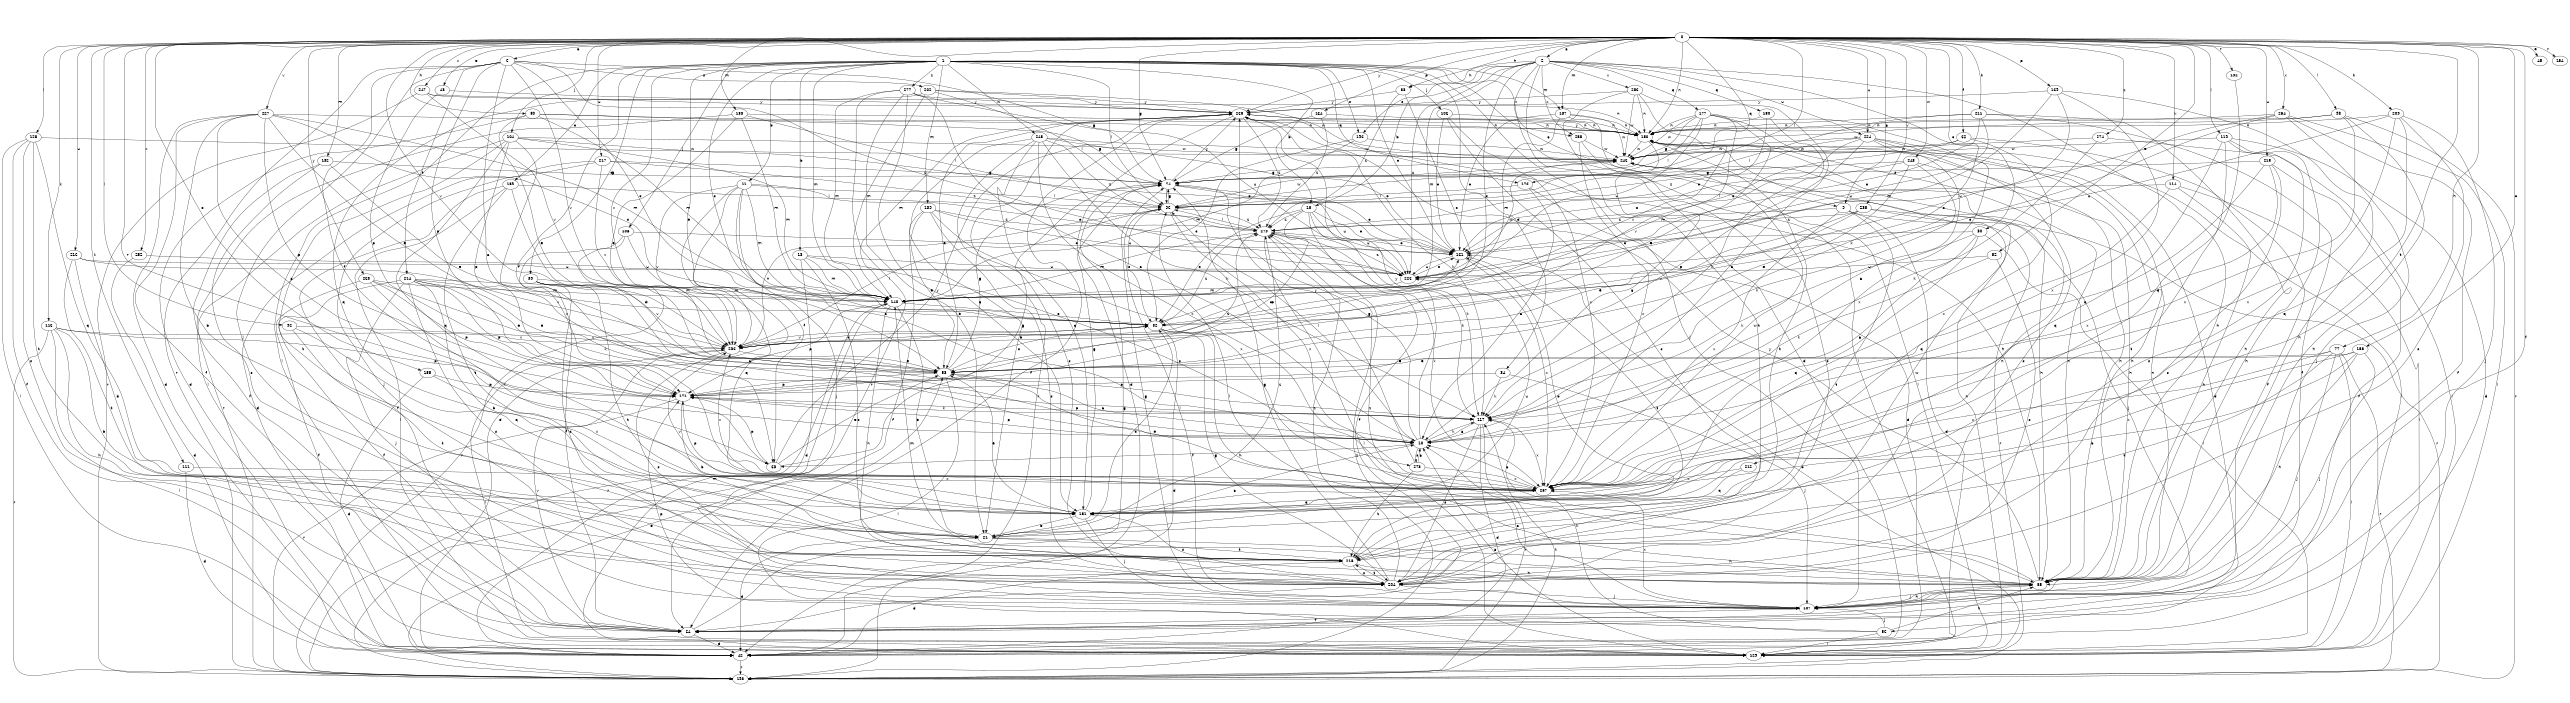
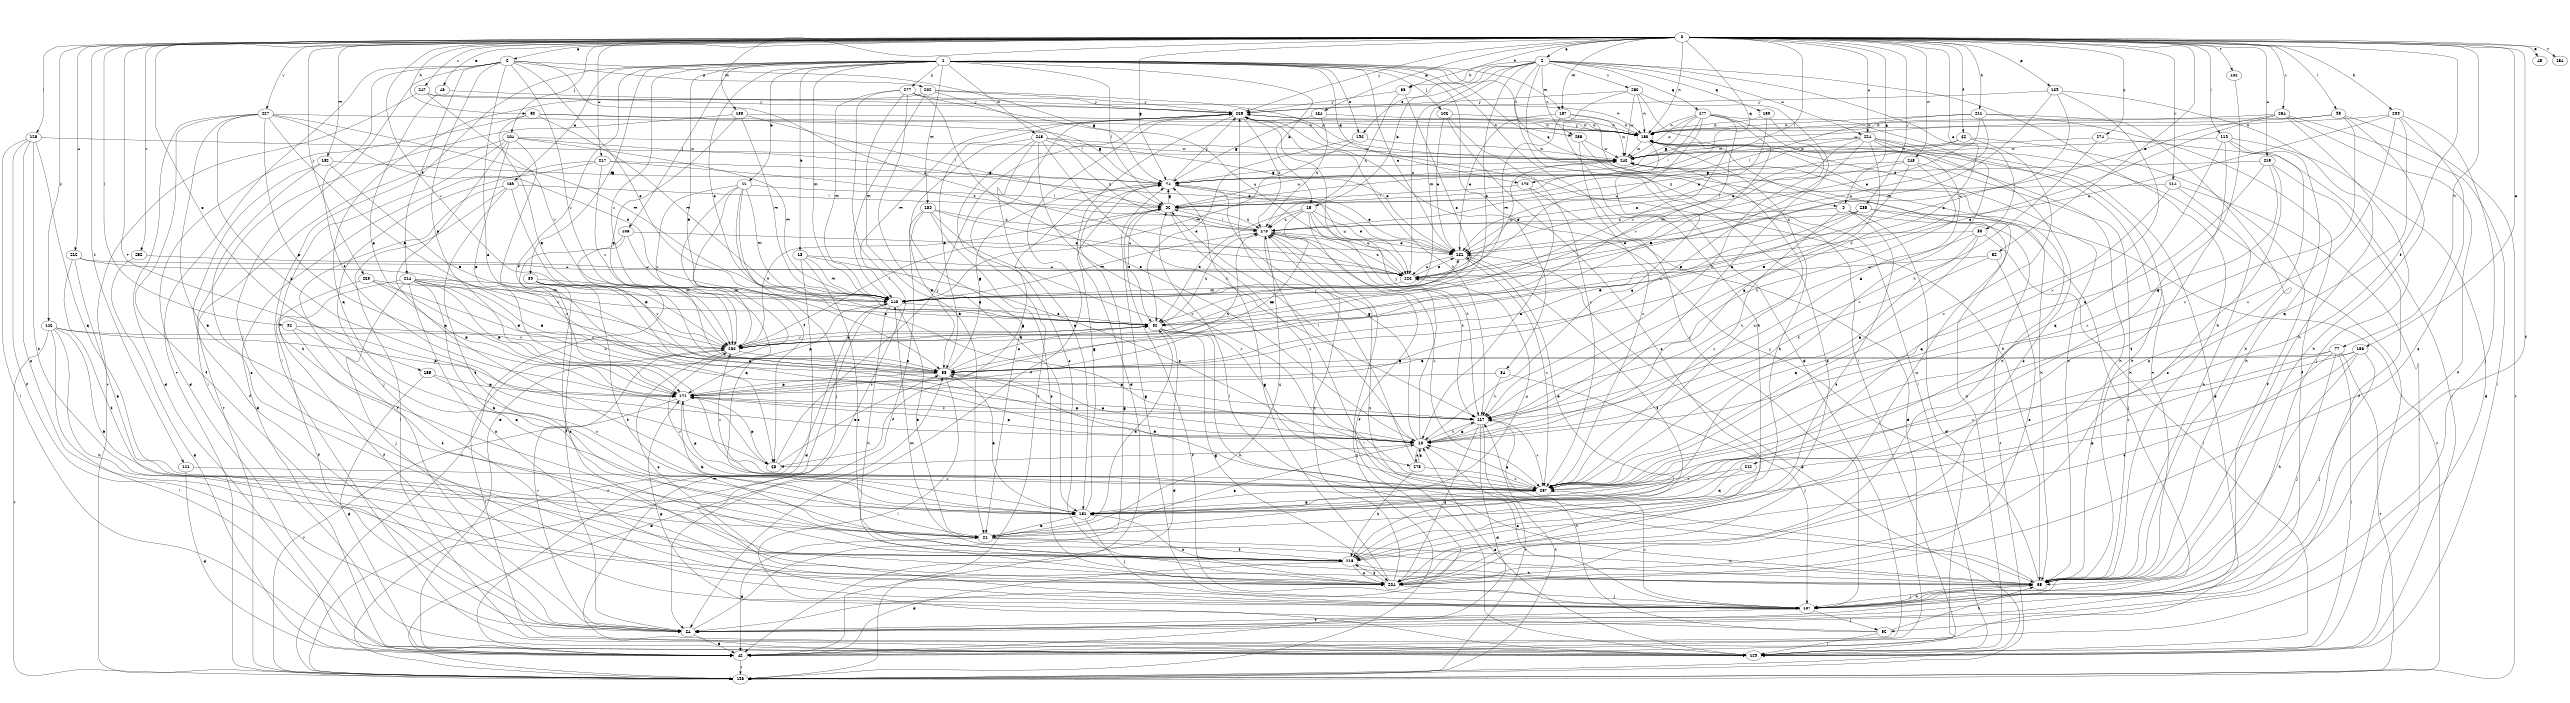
  strict digraph {
    fontname="DejaVu Sans"
    node [fontname="DejaVu Sans"]
    edge [fontname="DejaVu Sans"]
    0
    2
    6
    9
    30
    43
    45
    52
    56
    62
    63
    74
    77
    80
    83
    92
    93
    96
    104
    111
    114
    116
    119
    125
    132
    133
    137
    150
    155
    158
    164
    169
    176
    184
    192
    209
    211
    212
    216
    217
    218
    224
    227
    235
    236
    243
    247
    252
    254
    263
    268
    274
    18
    32
    129
    140
    196
    255
    42
    85
    117
    177
    180
    226
    256
    107
    10
    171
    193
    202
    214
    215
    257
    279
    161
    181
    204
    64
    246
    53
    21
    1
    11
    13
    34
    39
    105
    106
    139
    159
    245
    277
    n93 [label=273]
    0 -> 2 [label=a]
    0 -> 6 [label=a]
    0 -> 9 [label=a]
    0 -> 30 [label=c]
    0 -> 43 [label=e]
    0 -> 45 [label=e]
    0 -> 52 [label=e]
    0 -> 56 [label=f]
    0 -> 62 [label=f]
    0 -> 63 [label=r]
    0 -> 74 [label=g]
    0 -> 77 [label=h]
    0 -> 80 [label=h]
    0 -> 83 [label=h]
    0 -> 92 [label=i]
    0 -> 93 [label=i]
    0 -> 96 [label=i]
    0 -> 104 [label=j]
    0 -> 111 [label=k]
    0 -> 114 [label=k]
    0 -> 116 [label=k]
    0 -> 119 [label=l]
    0 -> 125 [label=l]
    0 -> 132 [label=m]
    0 -> 133 [label=m]
    0 -> 137 [label=m]
    0 -> 150 [label=n]
    0 -> 155 [label=o]
    0 -> 158 [label=o]
    0 -> 164 [label=p]
    0 -> 169 [label=p]
    0 -> 176 [label=q]
    0 -> 184 [label=r]
    0 -> 192 [label=r]
    0 -> 209 [label=t]
    0 -> 211 [label=t]
    0 -> 212 [label=t]
    0 -> 216 [label=u]
    0 -> 217 [label=u]
    0 -> 218 [label=u]
    0 -> 224 [label=u]
    0 -> 227 [label=v]
    0 -> 235 [label=v]
    0 -> 236 [label=v]
    0 -> 243 [label=w]
    0 -> 247 [label=x]
    0 -> 252 [label=x]
    0 -> 254 [label=x]
    0 -> 263 [label=y]
    0 -> 268 [label=y]
    0 -> 274 [label=z]
    2 -> 83 [label=h]
    2 -> 224 [label=u]
    2 -> 18 [label=b]
    2 -> 32 [label=c]
    2 -> 129 [label=l]
    2 -> 140 [label=m]
    2 -> 196 [label=s]
    2 -> 255 [label=x]
    2 -> 42 [label=d]
    2 -> 85 [label=h]
    2 -> 117 [label=k]
    2 -> 177 [label=q]
    2 -> 180 [label=q]
    2 -> 226 [label=u]
    2 -> 256 [label=x]
    6 -> 63 [label=f]
    6 -> 74 [label=g]
    6 -> 236 [label=v]
    6 -> 32 [label=c]
    6 -> 226 [label=u]
    6 -> 107 [label=j]
    6 -> 10 [label=a]
    6 -> 171 [label=p]
    6 -> 193 [label=r]
    6 -> 202 [label=s]
    6 -> 214 [label=t]
    9 -> 42 [label=d]
    9 -> 193 [label=r]
    9 -> 215 [label=t]
    9 -> 257 [label=x]
    9 -> 279 [label=z]
    30 -> 129 [label=l]
    30 -> 117 [label=k]
    30 -> 10 [label=a]
    30 -> 161 [label=o]
    30 -> 181 [label=q]
    43 -> 268 [label=y]
    43 -> 171 [label=p]
    52 -> 117 [label=k]
    52 -> 226 [label=u]
    52 -> 204 [label=s]
    56 -> 129 [label=l]
    56 -> 85 [label=h]
    56 -> 117 [label=k]
-   56 -> 107 [label=j]
+   107 -> 56 [label=j]
    56 -> 171 [label=p]
    62 -> 257 [label=x]
    62 -> 161 [label=o]
    62 -> 64 [label=f]
    62 -> 246 [label=w]
    63 -> 74 [label=g]
    63 -> 268 [label=y]
    63 -> 171 [label=p]
    63 -> 53 [label=e]
-   74 -> 96 [label=i]
    74 -> 268 [label=y]
    74 -> 226 [label=u]
    74 -> 161 [label=o]
    77 -> 129 [label=l]
    77 -> 107 [label=j]
    77 -> 193 [label=r]
    77 -> 215 [label=t]
    77 -> 257 [label=x]
    77 -> 53 [label=e]
    80 -> 74 [label=g]
    80 -> 150 [label=n]
    80 -> 140 [label=m]
    80 -> 42 [label=d]
    80 -> 53 [label=e]
    83 -> 268 [label=y]
    83 -> 32 [label=c]
    83 -> 279 [label=z]
    92 -> 236 [label=v]
    92 -> 215 [label=t]
    92 -> 181 [label=q]
    93 -> 150 [label=n]
    93 -> 85 [label=h]
    93 -> 193 [label=r]
    93 -> 257 [label=x]
    93 -> 246 [label=w]
    96 -> 74 [label=g]
    96 -> 236 [label=n]
    96 -> 32 [label=c]
    96 -> 257 [label=x]
    96 -> 279 [label=z]
    96 -> 246 [label=w]
    104 -> 140 [label=m]
    104 -> 171 [label=p]
    104 -> 193 [label=r]
    104 -> 215 [label=t]
    104 -> 257 [label=x]
    104 -> 161 [label=o]
    104 -> 181 [label=q]
    104 -> 246 [label=w]
    111 -> 42 [label=d]
    111 -> 257 [label=x]
    114 -> 96 [label=i]
    114 -> 129 [label=l]
    114 -> 85 [label=h]
    114 -> 181 [label=q]
    116 -> 236 [label=v]
    116 -> 129 [label=l]
    116 -> 85 [label=h]
    116 -> 171 [label=p]
    116 -> 193 [label=r]
    116 -> 21 [label=b]
    119 -> 42 [label=d]
    119 -> 85 [label=h]
    119 -> 215 [label=t]
    119 -> 181 [label=q]
    119 -> 204 [label=s]
    119 -> 246 [label=w]
    125 -> 129 [label=l]
    125 -> 215 [label=t]
    125 -> 181 [label=q]
    125 -> 204 [label=s]
    125 -> 64 [label=f]
    125 -> 246 [label=w]
    132 -> 74 [label=g]
    132 -> 204 [label=s]
    132 -> 64 [label=f]
    132 -> 53 [label=e]
    133 -> 96 [label=i]
    133 -> 150 [label=n]
    133 -> 129 [label=l]
    133 -> 140 [label=m]
    133 -> 53 [label=e]
    137 -> 150 [label=n]
    137 -> 129 [label=l]
    137 -> 140 [label=m]
    137 -> 161 [label=o]
    137 -> 246 [label=w]
    150 -> 268 [label=y]
    150 -> 85 [label=h]
    150 -> 10 [label=a]
    150 -> 215 [label=t]
    150 -> 246 [label=w]
    155 -> 42 [label=d]
    155 -> 171 [label=p]
    155 -> 257 [label=x]
    158 -> 85 [label=h]
    158 -> 107 [label=j]
    158 -> 257 [label=x]
    158 -> 53 [label=e]
    158 -> 21 [label=b]
    164 -> 74 [label=g]
    164 -> 150 [label=n]
    164 -> 279 [label=z]
    169 -> 268 [label=y]
    169 -> 32 [label=c]
    169 -> 140 [label=m]
    169 -> 85 [label=h]
    169 -> 257 [label=x]
    176 -> 96 [label=i]
    176 -> 42 [label=d]
    176 -> 10 [label=a]
    192 -> 181 [label=q]
    209 -> 150 [label=n]
    209 -> 226 [label=u]
    209 -> 107 [label=j]
    209 -> 257 [label=x]
    209 -> 181 [label=q]
    209 -> 204 [label=s]
    211 -> 96 [label=i]
    211 -> 150 [label=n]
    211 -> 85 [label=h]
    211 -> 226 [label=u]
    211 -> 161 [label=o]
    211 -> 64 [label=f]
    212 -> 257 [label=x]
    212 -> 181 [label=q]
    216 -> 236 [label=v]
    216 -> 226 [label=u]
    216 -> 215 [label=t]
    216 -> 21 [label=b]
    217 -> 74 [label=g]
    217 -> 236 [label=v]
    217 -> 42 [label=d]
    217 -> 107 [label=j]
    217 -> 279 [label=z]
    218 -> 74 [label=s]
    218 -> 10 [label=a]
    218 -> 257 [label=x]
    218 -> 204 [label=s]
    218 -> 64 [label=f]
    224 -> 129 [label=l]
    224 -> 140 [label=m]
    224 -> 42 [label=d]
    224 -> 85 [label=h]
+   224 -> 10 [label=a]
    224 -> 171 [label=p]
    224 -> 279 [label=z]
    224 -> 204 [label=s]
    224 -> 246 [label=w]
    227 -> 150 [label=n]
    227 -> 32 [label=c]
    227 -> 140 [label=m]
    227 -> 42 [label=d]
    227 -> 10 [label=a]
    227 -> 171 [label=p]
    227 -> 64 [label=f]
    227 -> 53 [label=e]
    227 -> 21 [label=b]
    235 -> 236 [label=v]
    235 -> 107 [label=j]
    235 -> 193 [label=r]
    235 -> 279 [label=z]
    235 -> 53 [label=e]
    236 -> 96 [label=i]
    236 -> 32 [label=c]
    236 -> 129 [label=l]
    236 -> 161 [label=o]
    236 -> 204 [label=s]
    236 -> 53 [label=e]
    243 -> 74 [label=g]
    243 -> 85 [label=h]
    243 -> 117 [label=k]
    243 -> 161 [label=o]
    243 -> 53 [label=e]
    247 -> 150 [label=n]
    247 -> 236 [label=v]
    247 -> 268 [label=y]
    247 -> 193 [label=r]
    252 -> 42 [label=d]
    252 -> 226 [label=u]
    254 -> 150 [label=n]
    254 -> 32 [label=c]
    254 -> 129 [label=l]
    254 -> 226 [label=u]
    254 -> 107 [label=j]
    254 -> 64 [label=f]
    263 -> 140 [label=m]
    263 -> 171 [label=p]
-   263 -> 257 [label=x]
    263 -> 64 [label=f]
    263 -> 53 [label=e]
    268 -> 150 [label=n]
    268 -> 140 [label=m]
    268 -> 42 [label=d]
    268 -> 85 [label=h]
    268 -> 117 [label=k]
    268 -> 193 [label=r]
    268 -> 279 [label=z]
    268 -> 64 [label=f]
    268 -> 53 [label=e]
    274 -> 129 [label=l]
    274 -> 117 [label=k]
    274 -> 246 [label=w]
    18 -> 32 [label=c]
    18 -> 117 [label=k]
    18 -> 226 [label=u]
    18 -> 171 [label=p]
    18 -> 279 [label=z]
    18 -> 161 [label=o]
    18 -> 64 [label=f]
    32 -> 236 [label=v]
    32 -> 42 [label=d]
    32 -> 85 [label=h]
    32 -> 279 [label=z]
    32 -> 204 [label=g]
    129 -> 150 [label=n]
    129 -> 140 [label=m]
    129 -> 10 [label=a]
    140 -> 32 [label=c]
    140 -> 85 [label=h]
    140 -> 171 [label=p]
    140 -> 193 [label=r]
    140 -> 21 [label=b]
    196 -> 32 [label=c]
    196 -> 140 [label=m]
    196 -> 246 [label=w]
    255 -> 257 [label=x]
    255 -> 204 [label=s]
    255 -> 246 [label=w]
    42 -> 193 [label=r]
    85 -> 96 [label=i]
    85 -> 150 [label=n]
    85 -> 268 [label=y]
    85 -> 140 [label=m]
    85 -> 107 [label=j]
    85 -> 279 [label=z]
    117 -> 42 [label=d]
    117 -> 10 [label=a]
    117 -> 171 [label=p]
    117 -> 193 [label=r]
    117 -> 257 [label=x]
    117 -> 204 [label=s]
    177 -> 74 [label=g]
    177 -> 96 [label=i]
    177 -> 150 [label=n]
    177 -> 236 [label=v]
    177 -> 226 [label=u]
    177 -> 10 [label=a]
    177 -> 257 [label=x]
    177 -> 246 [label=w]
    177 -> 53 [label=e]
    180 -> 150 [label=n]
    180 -> 117 [label=k]
    180 -> 161 [label=o]
    226 -> 140 [label=m]
    226 -> 279 [label=z]
    226 -> 161 [label=o]
    226 -> 246 [label=w]
    256 -> 150 [label=n]
    256 -> 236 [label=v]
    256 -> 268 [label=y]
    256 -> 10 [label=a]
    256 -> 215 [label=t]
    256 -> 246 [label=w]
    107 -> 74 [label=g]
    107 -> 96 [label=i]
    107 -> 150 [label=n]
    107 -> 85 [label=h]
    107 -> 10 [label=a]
    107 -> 257 [label=x]
    107 -> 64 [label=f]
    10 -> 63 [label=f]
    10 -> 74 [label=g]
    10 -> 96 [label=i]
    10 -> 268 [label=y]
    10 -> 117 [label=k]
    10 -> 171 [label=p]
    10 -> n93 [label=s]
    171 -> 117 [label=k]
    171 -> 193 [label=r]
    171 -> 279 [label=z]
    171 -> 21 [label=b]
    193 -> 117 [label=k]
    193 -> 279 [label=z]
    193 -> 161 [label=o]
    193 -> 53 [label=e]
    202 -> 96 [label=i]
    202 -> 268 [label=y]
    202 -> 140 [label=m]
    202 -> 181 [label=q]
    202 -> 246 [label=w]
    214 -> 32 [label=c]
    214 -> 140 [label=m]
    214 -> 117 [label=k]
    214 -> 107 [label=j]
    214 -> 171 [label=p]
    214 -> 204 [label=s]
    214 -> 64 [label=f]
    214 -> 53 [label=e]
    214 -> 21 [label=b]
    215 -> 42 [label=d]
    215 -> 85 [label=h]
    215 -> 204 [label=s]
    257 -> 236 [label=v]
    257 -> 10 [label=a]
    257 -> 171 [label=p]
    257 -> 181 [label=q]
    257 -> 246 [label=w]
    257 -> 53 [label=e]
    279 -> 96 [label=i]
    279 -> 129 [label=l]
    279 -> 140 [label=m]
    279 -> 117 [label=k]
    279 -> 257 [label=x]
    279 -> 161 [label=o]
    161 -> 226 [label=u]
    161 -> 215 [label=t]
    161 -> 257 [label=x]
    181 -> 74 [label=g]
    181 -> 236 [label=v]
    181 -> 226 [label=u]
    181 -> 107 [label=j]
    181 -> 204 [label=s]
    181 -> 53 [label=e]
    181 -> 21 [label=b]
    204 -> 74 [label=g]
    204 -> 150 [label=n]
    204 -> 107 [label=j]
    204 -> 215 [label=t]
    204 -> 279 [label=z]
    204 -> 246 [label=w]
    64 -> 74 [label=g]
    64 -> 236 [label=v]
    64 -> 42 [label=d]
    246 -> 74 [label=g]
    246 -> 85 [label=h]
    53 -> 74 [label=g]
    53 -> 32 [label=c]
    53 -> 129 [label=l]
    53 -> 10 [label=a]
    53 -> 171 [label=p]
    21 -> 32 [label=c]
    21 -> 42 [label=d]
    21 -> 85 [label=h]
    21 -> 10 [label=a]
    21 -> 215 [label=t]
    21 -> 279 [label=z]
    21 -> 161 [label=o]
    1 -> 9 [label=a]
    1 -> 63 [label=f]
    1 -> 96 [label=i]
    1 -> 137 [label=m]
    1 -> 176 [label=q]
    1 -> 236 [label=v]
    1 -> 18 [label=b]
    1 -> 32 [label=c]
    1 -> 129 [label=l]
    1 -> 140 [label=m]
    1 -> 196 [label=s]
    1 -> 255 [label=x]
    1 -> 107 [label=j]
    1 -> 161 [label=o]
    1 -> 53 [label=e]
    1 -> 11 [label=b]
    1 -> 13 [label=b]
    1 -> 34 [label=d]
    1 -> 39 [label=d]
    1 -> 105 [label=j]
    1 -> 106 [label=j]
    1 -> 139 [label=m]
    1 -> 159 [label=o]
    1 -> 245 [label=w]
    1 -> 277 [label=z]
    11 -> 63 [label=f]
    11 -> 96 [label=i]
    11 -> 236 [label=v]
    11 -> 140 [label=m]
    11 -> 42 [label=d]
    11 -> 107 [label=j]
    11 -> 10 [label=a]
-   11 -> 161 [label=o]
    13 -> 140 [label=m]
    13 -> 42 [label=d]
    13 -> 226 [label=u]
    13 -> 204 [label=s]
    13 -> n93 [label=s]
    34 -> 117 [label=k]
    34 -> 107 [label=j]
    34 -> 171 [label=p]
    39 -> 236 [label=v]
    39 -> 140 [label=m]
    39 -> 10 [label=a]
    39 -> 215 [label=t]
    39 -> 204 [label=s]
    105 -> 193 [label=r]
    105 -> 161 [label=o]
    105 -> 181 [label=q]
    105 -> 64 [label=f]
    106 -> 150 [label=n]
    106 -> 257 [label=x]
    106 -> 161 [label=o]
    106 -> 204 [label=s]
    139 -> 226 [label=u]
    139 -> 257 [label=x]
    139 -> 279 [label=z]
    139 -> 204 [label=s]
    139 -> 64 [label=f]
    139 -> 53 [label=e]
    159 -> 96 [label=i]
    159 -> 129 [label=l]
    159 -> 117 [label=k]
    159 -> 215 [label=t]
    159 -> 64 [label=f]
    245 -> 117 [label=k]
    245 -> 257 [label=x]
    245 -> 279 [label=z]
    245 -> 161 [label=o]
    245 -> 181 [label=q]
    245 -> 204 [label=s]
    245 -> 246 [label=w]
    245 -> 21 [label=b]
    277 -> 268 [label=y]
    277 -> 140 [label=m]
    277 -> 226 [label=u]
    277 -> 10 [label=a]
    277 -> 193 [label=r]
    277 -> 181 [label=q]
    277 -> 21 [label=b]
    n93 -> 268 [label=y]
    n93 -> 10 [label=a]
    n93 -> 215 [label=t]
    n93 -> 257 [label=x]
  }
